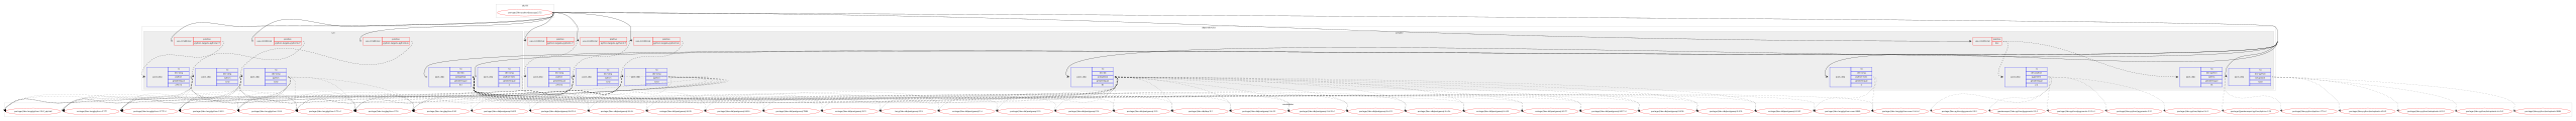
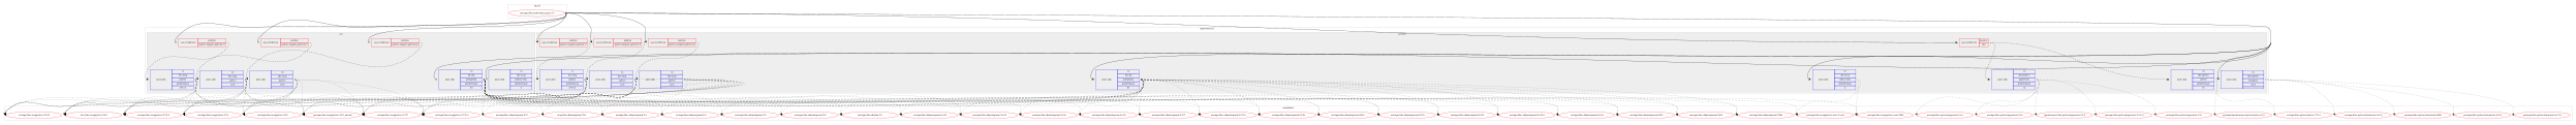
  digraph {
    compound=true
    concentrate=true
    fontname=Montserrat
    fontsize=10
    newrank=true
    rankdir=TB
    ranksep=1.5
    node [color=red fontname=Montserrat fontsize=10]
    edge [arrowhead=vee fontname=Montserrat headport=w style=dotted tailport=e weight=100]
    n1 [label="portage://dev-python/psycopg-2.7.5" width=4]
    n2 [color=blue label=<<TABLE BORDER="0" CELLBORDER="1" CELLSPACING="0" CELLPADDING="4" WIDTH="220"><TR><TD ROWSPAN="6" CELLPADDING="30">pack_dep</TD></TR><TR><TD WIDTH="110">no</TD></TR><TR><TD>dev-python</TD></TR><TR><TD>pygments</TD></TR><TR><TD>greaterequal</TD></TR><TR><TD>2.2</TD></TR></TABLE>> shape=none]
    n3 [color=blue label=<<TABLE BORDER="0" CELLBORDER="1" CELLSPACING="0" CELLPADDING="4" WIDTH="220"><TR><TD ROWSPAN="6" CELLPADDING="30">pack_dep</TD></TR><TR><TD WIDTH="110">no</TD></TR><TR><TD>dev-python</TD></TR><TR><TD>sphinx</TD></TR><TR><TD>greaterequal</TD></TR><TR><TD>1.6</TD></TR></TABLE>> shape=none]
    n4 [label=<<TABLE BORDER="0" CELLBORDER="1" CELLSPACING="0" CELLPADDING="4"><TR><TD ROWSPAN="3" CELLPADDING="10">use_conditional</TD></TR><TR><TD>positive</TD></TR><TR><TD>doc</TD></TR></TABLE>> shape=none]
    n5 [color=blue label=<<TABLE BORDER="0" CELLBORDER="1" CELLSPACING="0" CELLPADDING="4" WIDTH="220"><TR><TD ROWSPAN="6" CELLPADDING="30">pack_dep</TD></TR><TR><TD WIDTH="110">no</TD></TR><TR><TD>dev-lang</TD></TR><TR><TD>python</TD></TR><TR><TD>greaterequal</TD></TR><TR><TD>2.7.5-r2</TD></TR></TABLE>> shape=none]
    n6 [label=<<TABLE BORDER="0" CELLBORDER="1" CELLSPACING="0" CELLPADDING="4"><TR><TD ROWSPAN="3" CELLPADDING="10">use_conditional</TD></TR><TR><TD>positive</TD></TR><TR><TD>python_targets_python2_7</TD></TR></TABLE>> shape=none]
    n7 [color=blue label=<<TABLE BORDER="0" CELLBORDER="1" CELLSPACING="0" CELLPADDING="4" WIDTH="220"><TR><TD ROWSPAN="6" CELLPADDING="30">pack_dep</TD></TR><TR><TD WIDTH="110">no</TD></TR><TR><TD>dev-lang</TD></TR><TR><TD>python</TD></TR><TR><TD>none</TD></TR><TR><TD></TD></TR></TABLE>> shape=none]
    n8 [label=<<TABLE BORDER="0" CELLBORDER="1" CELLSPACING="0" CELLPADDING="4"><TR><TD ROWSPAN="3" CELLPADDING="10">use_conditional</TD></TR><TR><TD>positive</TD></TR><TR><TD>python_targets_python3_6</TD></TR></TABLE>> shape=none]
    n9 [color=blue label=<<TABLE BORDER="0" CELLBORDER="1" CELLSPACING="0" CELLPADDING="4" WIDTH="220"><TR><TD ROWSPAN="6" CELLPADDING="30">pack_dep</TD></TR><TR><TD WIDTH="110">no</TD></TR><TR><TD>dev-lang</TD></TR><TR><TD>python</TD></TR><TR><TD>none</TD></TR><TR><TD></TD></TR></TABLE>> shape=none]
    n10 [label=<<TABLE BORDER="0" CELLBORDER="1" CELLSPACING="0" CELLPADDING="4"><TR><TD ROWSPAN="3" CELLPADDING="10">use_conditional</TD></TR><TR><TD>positive</TD></TR><TR><TD>python_targets_python3_7</TD></TR></TABLE>> shape=none]
    n11 [color=blue label=<<TABLE BORDER="0" CELLBORDER="1" CELLSPACING="0" CELLPADDING="4" WIDTH="220"><TR><TD ROWSPAN="6" CELLPADDING="30">pack_dep</TD></TR><TR><TD WIDTH="110">no</TD></TR><TR><TD>dev-db</TD></TR><TR><TD>postgresql</TD></TR><TR><TD>greaterequal</TD></TR><TR><TD>8.1</TD></TR></TABLE>> shape=none]
    n12 [color=blue label=<<TABLE BORDER="0" CELLBORDER="1" CELLSPACING="0" CELLPADDING="4" WIDTH="220"><TR><TD ROWSPAN="6" CELLPADDING="30">pack_dep</TD></TR><TR><TD WIDTH="110">no</TD></TR><TR><TD>dev-lang</TD></TR><TR><TD>python-exec</TD></TR><TR><TD>greaterequal</TD></TR><TR><TD>2</TD></TR></TABLE>> shape=none]
    n13 [color=blue label=<<TABLE BORDER="0" CELLBORDER="1" CELLSPACING="0" CELLPADDING="4" WIDTH="220"><TR><TD ROWSPAN="6" CELLPADDING="30">pack_dep</TD></TR><TR><TD WIDTH="110">no</TD></TR><TR><TD>dev-python</TD></TR><TR><TD>setuptools</TD></TR><TR><TD>none</TD></TR><TR><TD></TD></TR></TABLE>> shape=none]
    n14 [color=blue label=<<TABLE BORDER="0" CELLBORDER="1" CELLSPACING="0" CELLPADDING="4" WIDTH="220"><TR><TD ROWSPAN="6" CELLPADDING="30">pack_dep</TD></TR><TR><TD WIDTH="110">no</TD></TR><TR><TD>dev-lang</TD></TR><TR><TD>python</TD></TR><TR><TD>greaterequal</TD></TR><TR><TD>2.7.5-r2</TD></TR></TABLE>> shape=none]
    n15 [label=<<TABLE BORDER="0" CELLBORDER="1" CELLSPACING="0" CELLPADDING="4"><TR><TD ROWSPAN="3" CELLPADDING="10">use_conditional</TD></TR><TR><TD>positive</TD></TR><TR><TD>python_targets_python2_7</TD></TR></TABLE>> shape=none]
    n16 [color=blue label=<<TABLE BORDER="0" CELLBORDER="1" CELLSPACING="0" CELLPADDING="4" WIDTH="220"><TR><TD ROWSPAN="6" CELLPADDING="30">pack_dep</TD></TR><TR><TD WIDTH="110">no</TD></TR><TR><TD>dev-lang</TD></TR><TR><TD>python</TD></TR><TR><TD>none</TD></TR><TR><TD></TD></TR></TABLE>> shape=none]
    n17 [label=<<TABLE BORDER="0" CELLBORDER="1" CELLSPACING="0" CELLPADDING="4"><TR><TD ROWSPAN="3" CELLPADDING="10">use_conditional</TD></TR><TR><TD>positive</TD></TR><TR><TD>python_targets_python3_6</TD></TR></TABLE>> shape=none]
    n18 [color=blue label=<<TABLE BORDER="0" CELLBORDER="1" CELLSPACING="0" CELLPADDING="4" WIDTH="220"><TR><TD ROWSPAN="6" CELLPADDING="30">pack_dep</TD></TR><TR><TD WIDTH="110">no</TD></TR><TR><TD>dev-lang</TD></TR><TR><TD>python</TD></TR><TR><TD>none</TD></TR><TR><TD></TD></TR></TABLE>> shape=none]
    n19 [label=<<TABLE BORDER="0" CELLBORDER="1" CELLSPACING="0" CELLPADDING="4"><TR><TD ROWSPAN="3" CELLPADDING="10">use_conditional</TD></TR><TR><TD>positive</TD></TR><TR><TD>python_targets_python3_7</TD></TR></TABLE>> shape=none]
    n20 [color=blue label=<<TABLE BORDER="0" CELLBORDER="1" CELLSPACING="0" CELLPADDING="4" WIDTH="220"><TR><TD ROWSPAN="6" CELLPADDING="30">pack_dep</TD></TR><TR><TD WIDTH="110">no</TD></TR><TR><TD>dev-db</TD></TR><TR><TD>postgresql</TD></TR><TR><TD>greaterequal</TD></TR><TR><TD>8.1</TD></TR></TABLE>> shape=none]
    n21 [color=blue label=<<TABLE BORDER="0" CELLBORDER="1" CELLSPACING="0" CELLPADDING="4" WIDTH="220"><TR><TD ROWSPAN="6" CELLPADDING="30">pack_dep</TD></TR><TR><TD WIDTH="110">no</TD></TR><TR><TD>dev-lang</TD></TR><TR><TD>python-exec</TD></TR><TR><TD>greaterequal</TD></TR><TR><TD>2</TD></TR></TABLE>> shape=none]
    n22 [label="portage://dev-python/pygments-2.5.2" width=4]
-   n23 [label="portage://dev-python/alpha-2.4.2" width=4]
+   n23 [label="portage://dev-python/pygments-2.4.2" width=4]
    n24 [label="portage://dev-python/pygments-2.3.1" width=4]
    n25 [label="portage://dev-python/pygments-2.2.0-r1" width=4]
    n26 [label="greaterequal://dev-python/pygments-2.2.0" width=4]
    n27 [label="portage://greaterequal-python/sphinx-2.0.1" width=4]
    n28 [label="portage://dev-python/sphinx-1.7.5-r1" width=4]
    n29 [label="portage://dev-lang/python-3.9.0_alpha2" width=4]
    n30 [label="portage://dev-lang/python-3.8.1" width=4]
    n31 [label="portage://dev-lang/python-3.7.6" width=4]
    n32 [label="portage://dev-lang/python-3.7.5-r1" width=4]
-   n33 [label="portage://dev-lang/python-3.6.9" width=4]
+   n33 [label="doc://dev-lang/python-3.6.9" width=4]
    n34 [label="portage://dev-lang/python-3.6.10" width=4]
    n35 [label="portage://dev-lang/python-2.7.17-r1" width=4]
    n36 [label="portage://dev-lang/python-2.7.17" width=4]
    n37 [label="portage://dev-db/postgresql-7999" width=4]
    n38 [label="portage://dev-db/postgresql-9.6.16" width=4]
    n39 [label="portage://dev-db/postgresql-9.6.15" width=4]
    n40 [label="portage://dev-db/postgresql-9.6.14" width=4]
    n41 [label="portage://dev-db/postgresql-9.6.13-r1" width=4]
    n42 [label="portage://dev-db/postgresql-9.6.13" width=4]
    n43 [label="portage://dev-db/postgresql-9.5.20" width=4]
    n44 [label="portage://dev-db/postgresql-9.5.19" width=4]
    n45 [label="portage://dev-db/postgresql-9.5.18" width=4]
    n46 [label="portage://dev-db/postgresql-9.5.17-r1" width=4]
    n47 [label="portage://dev-db/postgresql-9.5.17" width=4]
    n48 [label="portage://dev-db/postgresql-9.4.25" width=4]
    n49 [label="portage://dev-db/postgresql-9.4.24" width=4]
    n50 [label="portage://dev-db/postgresql-9.4.23" width=4]
-   n51 [label="portage://dev-db/postgresql-9.4.22-r1" width=4]
    n52 [label="portage://dev-db/postgresql-9.4.22" width=4]
    n53 [label="portage://dev-db/dep-12.1" width=4]
    n54 [label="portage://dev-db/postgresql-12.0" width=4]
    n55 [label="portage://dev-db/postgresql-11.6" width=4]
    n56 [label="portage://dev-db/postgresql-11.5" width=4]
    n57 [label="portage://dev-db/postgresql-11.4" width=4]
    n58 [label="lang://dev-db/postgresql-10.9" width=4]
    n59 [label="portage://dev-db/postgresql-10.11" width=4]
    n60 [label="portage://dev-lang/python-exec-9999" width=4]
    n61 [label="portage://dev-lang/python-exec-2.4.6-r1" width=4]
    n62 [label="portage://dev-python/setuptools-9999" width=4]
    n63 [label="portage://dev-python/setuptools-44.0.0" width=4]
    n64 [label="portage://dev-python/setuptools-42.0.2" width=4]
    n65 [label="portage://dev-python/setuptools-40.6.3" width=4]
    subgraph cluster_1 {
      color=gray
      label=<<i>ebuild</i>>
      n1
    }
    subgraph cluster_2 {
      color=gray
      label=<<i>dependencies</i>>
      subgraph cluster_3 {
        color=gray
        fillcolor="#eeeeee"
        label=<<i>compile</i>>
        style=filled
        subgraph sub_4 {
          color=gray
          fillcolor="#eeeeee"
          label=<<i>compile</i>>
          style=filled
          n4
          subgraph sub_5 {
            color=gray
            fillcolor="#eeeeee"
            label=<<i>compile</i>>
            style=filled
            n2
          }
          subgraph sub_6 {
            color=gray
            fillcolor="#eeeeee"
            label=<<i>compile</i>>
            style=filled
            n3
          }
        }
        subgraph sub_7 {
          color=gray
          fillcolor="#eeeeee"
          label=<<i>compile</i>>
          style=filled
          n6
          subgraph sub_8 {
            color=gray
            fillcolor="#eeeeee"
            label=<<i>compile</i>>
            style=filled
            n5
          }
        }
        subgraph sub_9 {
          color=gray
          fillcolor="#eeeeee"
          label=<<i>compile</i>>
          style=filled
          n8
          subgraph sub_10 {
            color=gray
            fillcolor="#eeeeee"
            label=<<i>compile</i>>
            style=filled
            n7
          }
        }
        subgraph sub_11 {
          color=gray
          fillcolor="#eeeeee"
          label=<<i>compile</i>>
          style=filled
          n10
          subgraph sub_12 {
            color=gray
            fillcolor="#eeeeee"
            label=<<i>compile</i>>
            style=filled
            n9
          }
        }
        subgraph sub_13 {
          color=gray
          fillcolor="#eeeeee"
          label=<<i>compile</i>>
          style=filled
          n11
        }
        subgraph sub_14 {
          color=gray
          fillcolor="#eeeeee"
          label=<<i>compile</i>>
          style=filled
          n12
        }
        subgraph sub_15 {
          color=gray
          fillcolor="#eeeeee"
          label=<<i>compile</i>>
          style=filled
          n13
        }
      }
      subgraph cluster_16 {
        color=gray
        fillcolor="#eeeeee"
        label=<<i>compile and run</i>>
        style=filled
      }
      subgraph cluster_17 {
        color=gray
        fillcolor="#eeeeee"
        label=<<i>run</i>>
        style=filled
        subgraph sub_18 {
          color=gray
          fillcolor="#eeeeee"
          label=<<i>run</i>>
          style=filled
          n15
          subgraph sub_19 {
            color=gray
            fillcolor="#eeeeee"
            label=<<i>run</i>>
            style=filled
            n14
          }
        }
        subgraph sub_20 {
          color=gray
          fillcolor="#eeeeee"
          label=<<i>run</i>>
          style=filled
          n17
          subgraph sub_21 {
            color=gray
            fillcolor="#eeeeee"
            label=<<i>run</i>>
            style=filled
            n16
          }
        }
        subgraph sub_22 {
          color=gray
          fillcolor="#eeeeee"
          label=<<i>run</i>>
          style=filled
          n19
          subgraph sub_23 {
            color=gray
            fillcolor="#eeeeee"
            label=<<i>run</i>>
            style=filled
            n18
          }
        }
        subgraph sub_24 {
          color=gray
          fillcolor="#eeeeee"
          label=<<i>run</i>>
          style=filled
          n20
        }
        subgraph sub_25 {
          color=gray
          fillcolor="#eeeeee"
          label=<<i>run</i>>
          style=filled
          n21
        }
      }
    }
    subgraph cluster_26 {
      color=gray
      label=<<i>candidates</i>>
      rank=same
      subgraph sub_27 {
        color=black
        label=<<i>candidates</i>>
        nodesep=1
        rank=same
        n22
        n23
        n24
        n25
        n26
      }
      subgraph sub_28 {
        color=black
        label=<<i>candidates</i>>
        nodesep=1
        rank=same
        n27
        n28
      }
      subgraph sub_29 {
        color=black
        label=<<i>candidates</i>>
        nodesep=1
        rank=same
        n29
        n30
        n31
        n32
        n33
        n34
        n35
        n36
      }
      subgraph sub_30 {
        color=black
        label=<<i>candidates</i>>
        nodesep=1
        rank=same
        n29
        n30
        n31
        n32
        n33
        n34
        n35
        n36
      }
      subgraph sub_31 {
        color=black
        label=<<i>candidates</i>>
        nodesep=1
        rank=same
        n29
        n30
        n31
        n32
        n33
        n34
        n35
        n36
      }
      subgraph sub_32 {
        color=black
        label=<<i>candidates</i>>
        nodesep=1
        rank=same
        n37
        n38
        n39
        n40
        n41
        n42
        n43
        n44
        n45
        n46
        n47
        n48
        n49
        n50
-       n51
        n52
        n53
        n54
        n55
        n56
        n57
        n58
        n59
      }
      subgraph sub_33 {
        color=black
        label=<<i>candidates</i>>
        nodesep=1
        rank=same
        n60
        n61
      }
      subgraph sub_34 {
        color=black
        label=<<i>candidates</i>>
        nodesep=1
        rank=same
        n62
        n63
        n64
        n65
      }
      subgraph sub_35 {
        color=black
        label=<<i>candidates</i>>
        nodesep=1
        rank=same
        n29
        n30
        n31
        n32
        n33
        n34
        n35
        n36
      }
      subgraph sub_36 {
        color=black
        label=<<i>candidates</i>>
        nodesep=1
        rank=same
        n29
        n30
        n31
        n32
        n33
        n34
        n35
        n36
      }
      subgraph sub_37 {
        color=black
        label=<<i>candidates</i>>
        nodesep=1
        rank=same
        n29
        n30
        n31
        n32
        n33
        n34
        n35
        n36
      }
      subgraph sub_38 {
        color=black
        label=<<i>candidates</i>>
        nodesep=1
        rank=same
        n37
        n38
        n39
        n40
        n41
        n42
        n43
        n44
        n45
        n46
        n47
        n48
        n49
        n50
-       n51
        n52
        n53
        n54
        n55
        n56
        n57
        n58
        n59
      }
      subgraph sub_39 {
        color=black
        label=<<i>candidates</i>>
        nodesep=1
        rank=same
        n60
        n61
      }
    }
    n1 -> n4 [style=solid weight=20]
    n1 -> n6 [style=solid weight=20]
    n1 -> n8 [style=solid weight=20]
    n1 -> n10 [style=solid weight=20]
    n1 -> n11 [style=solid weight=20]
    n1 -> n12 [style=solid weight=20]
    n1 -> n13 [style=solid weight=20]
    n1 -> n15 [arrowhead=odot style=solid weight=20]
    n1 -> n17 [arrowhead=odot style=solid weight=20]
    n1 -> n19 [arrowhead=odot style=solid weight=20]
    n1 -> n20 [arrowhead=odot style=solid weight=20]
    n1 -> n21 [arrowhead=odot style=solid weight=20]
    n2 -> n22
    n2 -> n23
    n2 -> n24
    n2 -> n25
    n2 -> n26
    n3 -> n27
    n3 -> n28
    n4 -> n2 [style=dashed weight=20]
    n4 -> n3 [style=dashed weight=20]
    n5 -> n29
    n5 -> n30
    n5 -> n31
    n5 -> n32
    n5 -> n33
    n5 -> n34
    n5 -> n35
    n5 -> n36
    n6 -> n5 [style=dashed weight=20]
    n7 -> n29
    n7 -> n30
    n7 -> n31
    n7 -> n32
    n7 -> n33
    n7 -> n34
    n7 -> n35
    n7 -> n36
    n8 -> n7 [style=dashed weight=20]
    n9 -> n29
    n9 -> n30
    n9 -> n31
    n9 -> n32
    n9 -> n33
    n9 -> n34
    n9 -> n35
    n9 -> n36
    n10 -> n9 [style=dashed weight=20]
    n11 -> n37
    n11 -> n38
    n11 -> n39
    n11 -> n40
    n11 -> n41
    n11 -> n42
    n11 -> n43
    n11 -> n44
    n11 -> n45
    n11 -> n46
    n11 -> n47
    n11 -> n48
    n11 -> n49
    n11 -> n50
-   n11 -> n51
    n11 -> n52
    n11 -> n53
    n11 -> n54
    n11 -> n55
    n11 -> n56
    n11 -> n57
    n11 -> n58
    n11 -> n59
    n12 -> n60
    n12 -> n61
    n13 -> n62
    n13 -> n63
    n13 -> n64
    n13 -> n65
    n14 -> n29
    n14 -> n30
    n14 -> n31
    n14 -> n32
    n14 -> n33
    n14 -> n34
    n14 -> n35
    n14 -> n36
    n15 -> n14 [style=dashed weight=20]
    n16 -> n29
    n16 -> n30
    n16 -> n31
    n16 -> n32
    n16 -> n33
    n16 -> n34
    n16 -> n35
    n16 -> n36
    n17 -> n16 [style=dashed weight=20]
    n18 -> n29
    n18 -> n30
    n18 -> n31
    n18 -> n32
    n18 -> n33
    n18 -> n34
    n18 -> n35
    n18 -> n36
    n19 -> n18 [style=dashed weight=20]
    n20 -> n37
    n20 -> n38
    n20 -> n39
    n20 -> n40
    n20 -> n41
    n20 -> n42
    n20 -> n43
    n20 -> n44
    n20 -> n45
    n20 -> n46
    n20 -> n47
    n20 -> n48
    n20 -> n49
    n20 -> n50
-   n20 -> n51
    n20 -> n52
    n20 -> n53
    n20 -> n54
    n20 -> n55
    n20 -> n56
    n20 -> n57
    n20 -> n58
    n20 -> n59
    n21 -> n60
    n21 -> n61
  }
